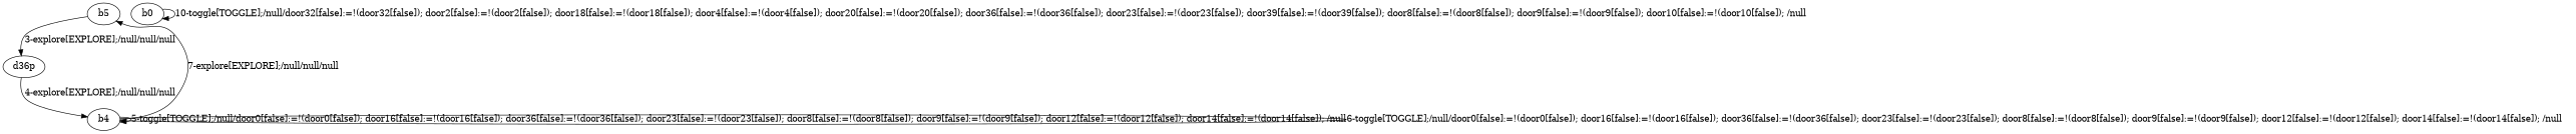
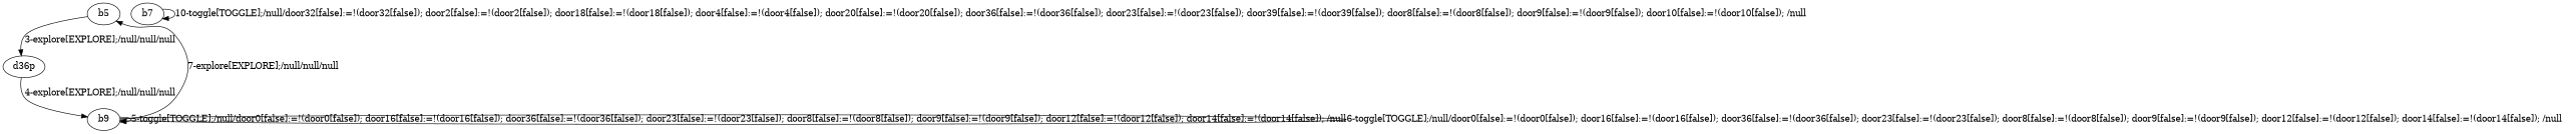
  digraph {
    n1 [label=b5]
    d36p
-   b4
-   b0
+   b4 [label=b9]
+   b0 [label=b7]
    n1 -> d36p [label="3-explore[EXPLORE];/null/null/null"]
    d36p -> b4 [label="4-explore[EXPLORE];/null/null/null"]
    b4 -> n1 [label="7-explore[EXPLORE];/null/null/null"]
    b4 -> b4 [label="5-toggle[TOGGLE];/null/door0[false]:=!(door0[false]); door16[false]:=!(door16[false]); door36[false]:=!(door36[false]); door23[false]:=!(door23[false]); door8[false]:=!(door8[false]); door9[false]:=!(door9[false]); door12[false]:=!(door12[false]); door14[false]:=!(door14[false]); /null"]
    b4 -> b4 [label="6-toggle[TOGGLE];/null/door0[false]:=!(door0[false]); door16[false]:=!(door16[false]); door36[false]:=!(door36[false]); door23[false]:=!(door23[false]); door8[false]:=!(door8[false]); door9[false]:=!(door9[false]); door12[false]:=!(door12[false]); door14[false]:=!(door14[false]); /null"]
    b0 -> b0 [label="10-toggle[TOGGLE];/null/door32[false]:=!(door32[false]); door2[false]:=!(door2[false]); door18[false]:=!(door18[false]); door4[false]:=!(door4[false]); door20[false]:=!(door20[false]); door36[false]:=!(door36[false]); door23[false]:=!(door23[false]); door39[false]:=!(door39[false]); door8[false]:=!(door8[false]); door9[false]:=!(door9[false]); door10[false]:=!(door10[false]); /null"]
  }
